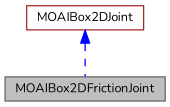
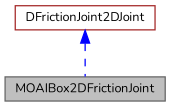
  digraph {
    fontname=Nunito
    node [fontname=Nunito fontsize=10 shape=record style=filled]
    n1 [color=gray40 fillcolor=grey75 fontcolor=black height=0.2 label=MOAIBox2DFrictionJoint width=0.4]
-   n2 [color=brown fillcolor=white height=0.2 label=MOAIBox2DJoint width=0.4]
+   n2 [color=brown fillcolor=white height=0.2 label=DFrictionJoint2DJoint width=0.4]
    n2 -> n1 [color=blue dir=back fontname=Nunito fontsize=10 labelfontname=FreeSans labelfontsize=10 style=dashed]
  }
